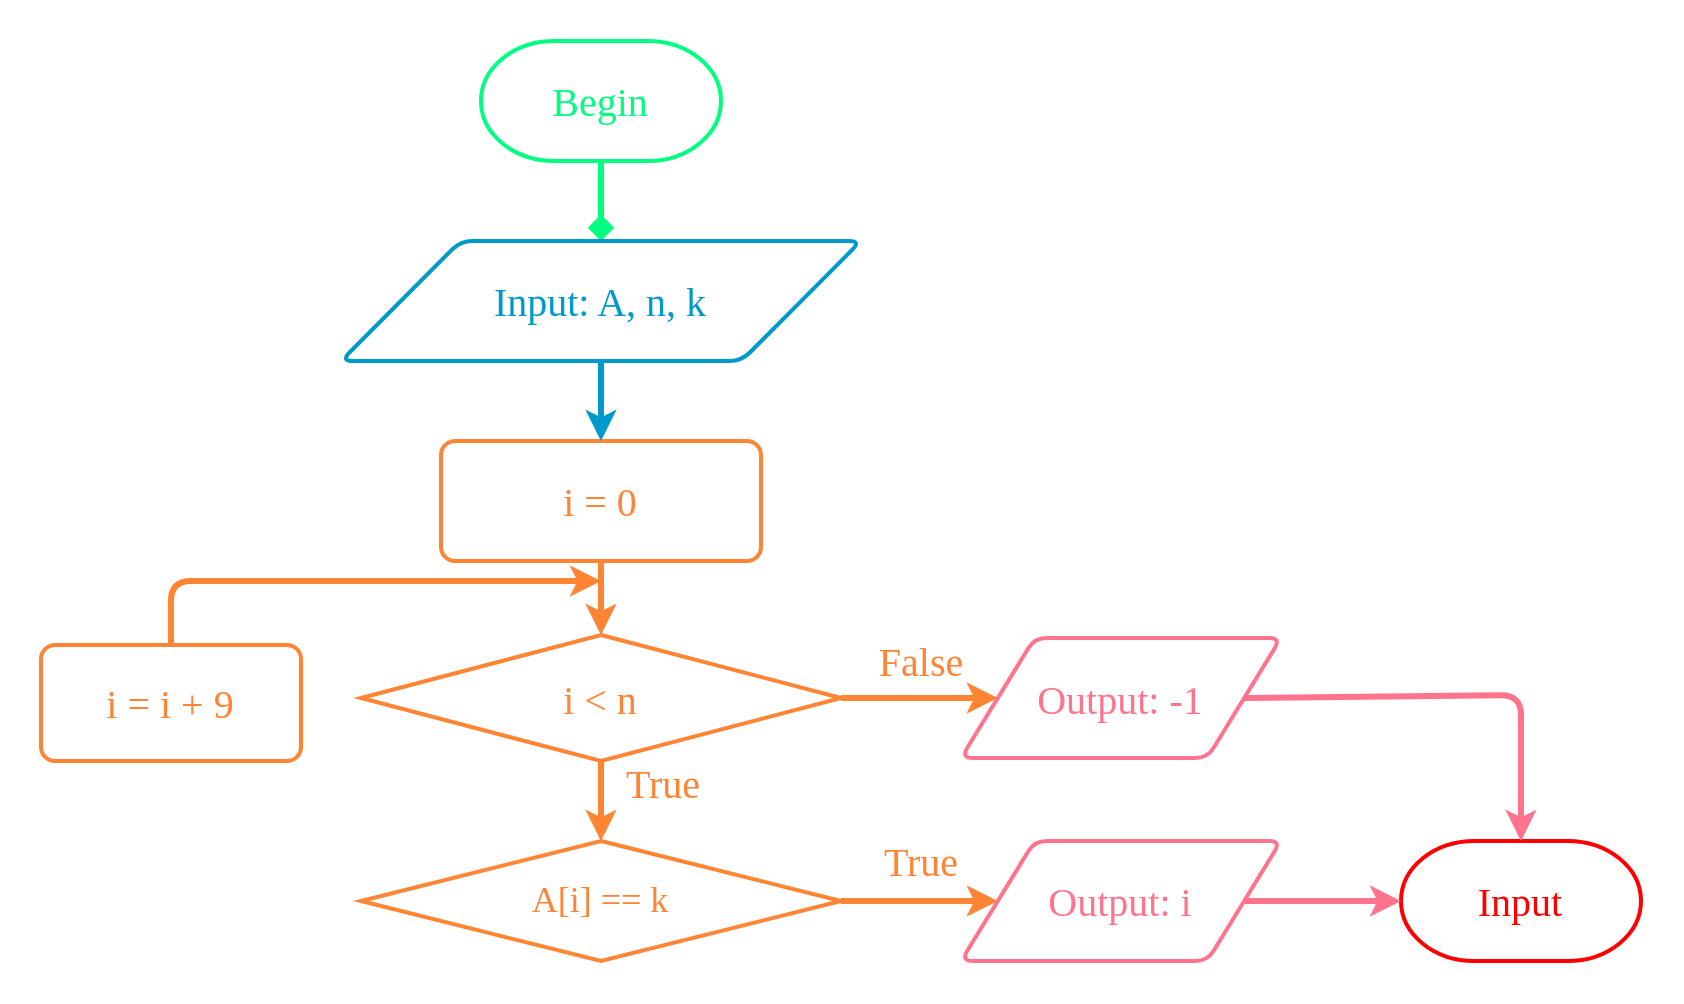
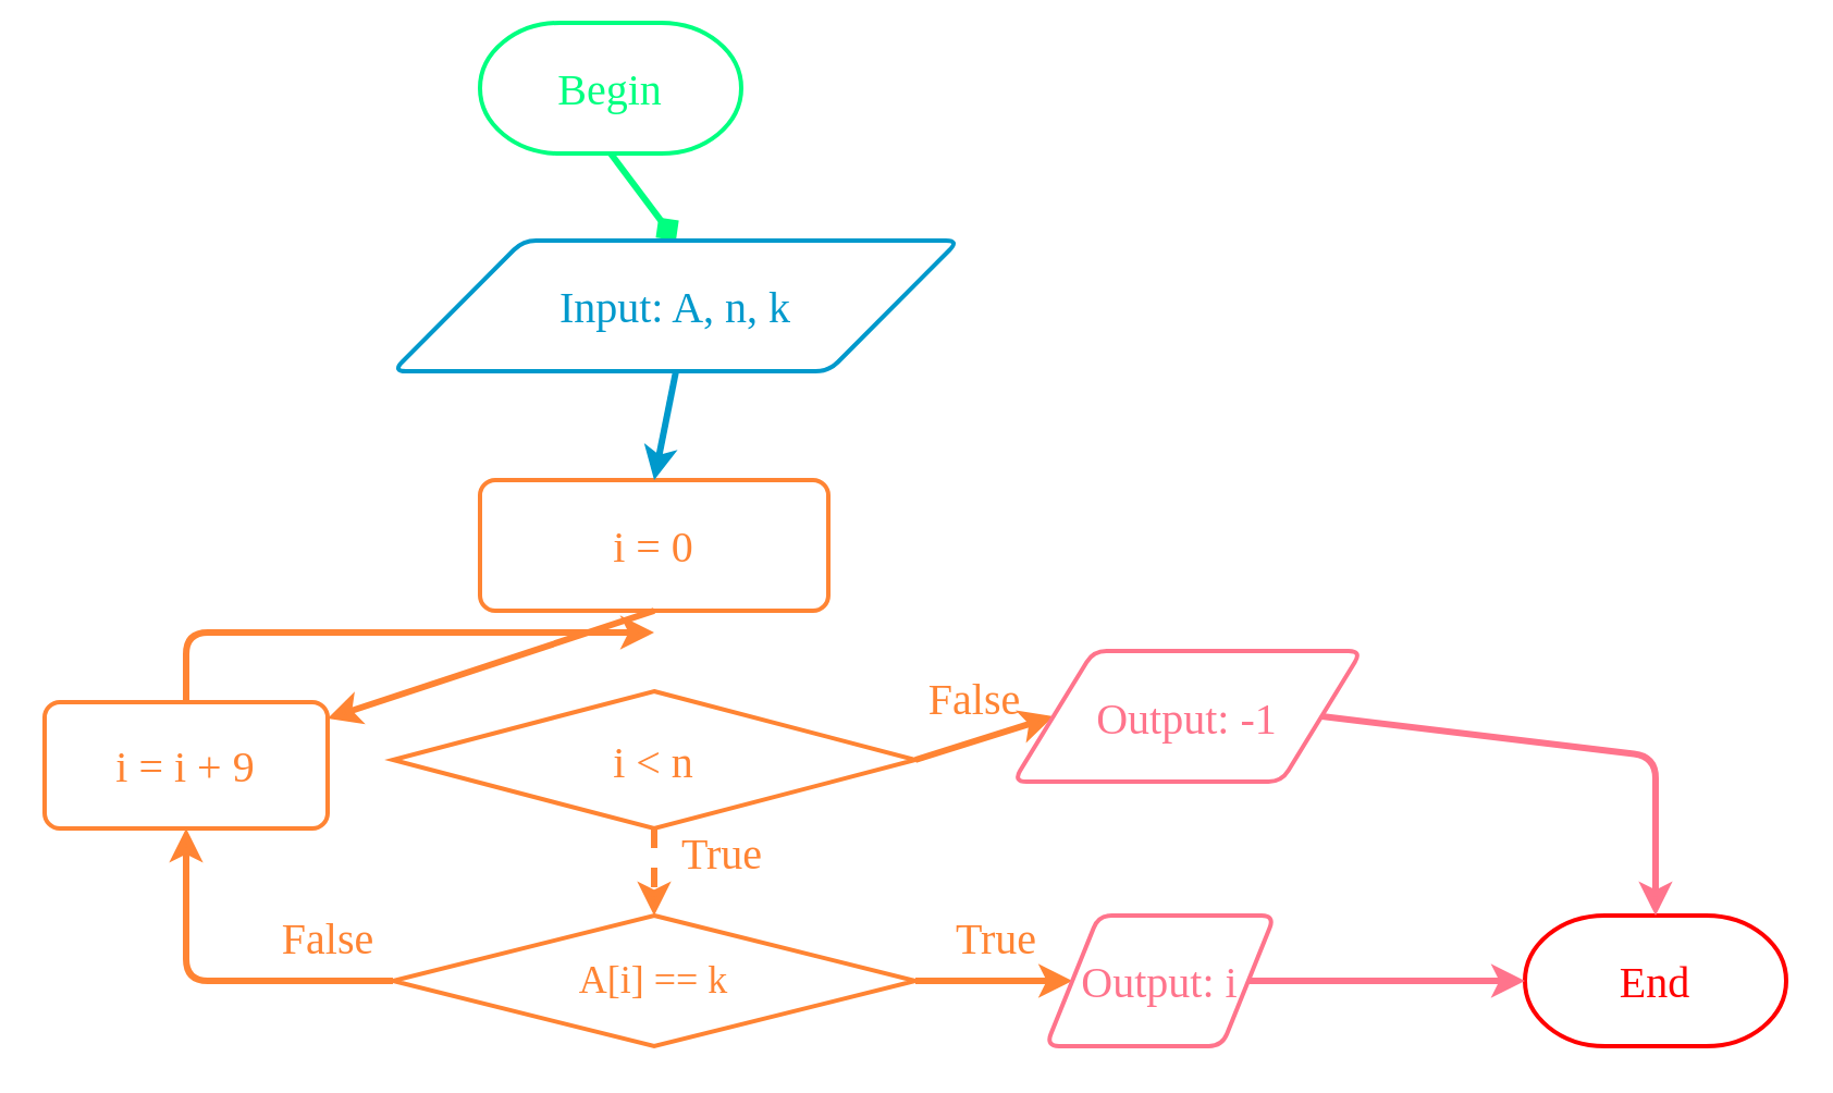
  <mxCell id="0" />
  <mxCell id="1" parent="0" />
- <mxCell id="2" value="Begin" style="strokeWidth=2;html=1;shape=mxgraph.flowchart.terminator;whiteSpace=wrap;fontSize=20;fontFamily=consolas;strokeColor=#00FF80;fontColor=#00FF80;fillColor=none;" parent="1" vertex="1"><mxGeometry x="240" y="20" width="120" height="60" as="geometry" /></mxCell>
+ <mxCell id="2" value="Begin" style="strokeWidth=2;html=1;shape=mxgraph.flowchart.terminator;whiteSpace=wrap;fontSize=20;fontFamily=consolas;strokeColor=#00FF80;fontColor=#00FF80;fillColor=none;" parent="1" vertex="1"><mxGeometry x="220" y="10" width="120" height="60" as="geometry" /></mxCell>
  <mxCell id="3" value="i = 0" style="rounded=1;whiteSpace=wrap;html=1;absoluteArcSize=1;arcSize=14;strokeWidth=2;fontFamily=consolas;fontSize=20;strokeColor=#FF8433;fontColor=#FF8433;fillColor=none;" parent="1" vertex="1"><mxGeometry x="220" y="220" width="160" height="60" as="geometry" /></mxCell>
  <mxCell id="4" value="" style="endArrow=diamond;html=1;fontFamily=consolas;fontSize=20;strokeWidth=3;fillColor=#a20025;strokeColor=#00FF80;exitX=0.5;exitY=1;exitDx=0;exitDy=0;exitPerimeter=0;entryX=0.5;entryY=0;entryDx=0;entryDy=0;" parent="1" source="2" target="19" edge="1"><mxGeometry width="50" height="50" relative="1" as="geometry"><mxPoint x="520" y="340" as="sourcePoint" /><mxPoint x="290" y="40" as="targetPoint" /></mxGeometry></mxCell>
  <mxCell id="5" value="" style="endArrow=classic;html=1;fontFamily=consolas;fontSize=20;strokeWidth=3;fillColor=#a20025;strokeColor=#0099CC;exitX=0.5;exitY=1;exitDx=0;exitDy=0;entryX=0.5;entryY=0;entryDx=0;entryDy=0;" parent="1" source="19" target="3" edge="1"><mxGeometry width="50" height="50" relative="1" as="geometry"><mxPoint x="300" y="160" as="sourcePoint" /><mxPoint x="510" y="210" as="targetPoint" /></mxGeometry></mxCell>
  <mxCell id="6" value="True" style="endArrow=classic;html=1;fontFamily=consolas;fontSize=20;strokeWidth=3;fillColor=#a20025;strokeColor=#FF8433;exitX=1;exitY=0.5;exitDx=0;exitDy=0;exitPerimeter=0;entryX=0;entryY=0.5;entryDx=0;entryDy=0;fontColor=#FF8433;labelBackgroundColor=none;" parent="1" source="12" target="17" edge="1"><mxGeometry x="0.02" y="20" width="50" height="50" relative="1" as="geometry"><mxPoint x="790" y="260" as="sourcePoint" /><mxPoint x="300" y="540" as="targetPoint" /><mxPoint as="offset" /></mxGeometry></mxCell>
  <mxCell id="7" value="i &amp;lt; n" style="strokeWidth=2;html=1;shape=mxgraph.flowchart.decision;whiteSpace=wrap;fontFamily=consolas;fontSize=20;strokeColor=#FF8433;fontColor=#FF8433;fillColor=none;" parent="1" vertex="1"><mxGeometry x="180" y="317" width="240" height="63" as="geometry" /></mxCell>
- <mxCell id="8" value="" style="endArrow=classic;html=1;fontFamily=consolas;fontSize=20;strokeWidth=3;fillColor=#a20025;strokeColor=#FF8433;exitX=0.5;exitY=1;exitDx=0;exitDy=0;entryX=0.5;entryY=0;entryDx=0;entryDy=0;entryPerimeter=0;" parent="1" source="3" target="7" edge="1"><mxGeometry width="50" height="50" relative="1" as="geometry"><mxPoint x="299.5" y="385" as="sourcePoint" /><mxPoint x="299.5" y="445" as="targetPoint" /></mxGeometry></mxCell>
- <mxCell id="9" value="Input" style="strokeWidth=2;html=1;shape=mxgraph.flowchart.terminator;whiteSpace=wrap;fontSize=20;strokeColor=#FF0000;fontColor=#FF0000;fillColor=none;fontFamily=consolas;" parent="1" vertex="1"><mxGeometry x="700" y="420" width="120" height="60" as="geometry" /></mxCell>
+ <mxCell id="8" value="" style="endArrow=classic;html=1;fontFamily=consolas;fontSize=20;strokeWidth=3;fillColor=#a20025;strokeColor=#FF8433;exitX=0.5;exitY=1;exitDx=0;exitDy=0;" parent="1" source="3" target="10" edge="1"><mxGeometry width="50" height="50" relative="1" as="geometry"><mxPoint x="299.5" y="385" as="sourcePoint" /><mxPoint x="299.5" y="445" as="targetPoint" /></mxGeometry></mxCell>
+ <mxCell id="9" value="End" style="strokeWidth=2;html=1;shape=mxgraph.flowchart.terminator;whiteSpace=wrap;fontSize=20;strokeColor=#FF0000;fontColor=#FF0000;fillColor=none;fontFamily=consolas;" parent="1" vertex="1"><mxGeometry x="700" y="420" width="120" height="60" as="geometry" /></mxCell>
  <mxCell id="10" value="i = i + 9" style="rounded=1;whiteSpace=wrap;html=1;absoluteArcSize=1;arcSize=14;strokeWidth=2;fontFamily=consolas;fontSize=20;strokeColor=#FF8433;fontColor=#FF8433;fillColor=none;" parent="1" vertex="1"><mxGeometry x="20" y="322" width="130" height="58" as="geometry" /></mxCell>
  <mxCell id="11" value="" style="endArrow=classic;html=1;fontFamily=consolas;fontSize=20;strokeWidth=3;fillColor=#a20025;strokeColor=#FF8433;exitX=0.5;exitY=0;exitDx=0;exitDy=0;" parent="1" source="10" edge="1"><mxGeometry width="50" height="50" relative="1" as="geometry"><mxPoint x="85" y="310" as="sourcePoint" /><mxPoint x="300" y="290" as="targetPoint" /><Array as="points"><mxPoint x="85" y="290" /></Array></mxGeometry></mxCell>
  <mxCell id="12" value="A[i] == k" style="strokeWidth=2;html=1;shape=mxgraph.flowchart.decision;whiteSpace=wrap;fontFamily=consolas;fontSize=18;strokeColor=#FF8433;fontColor=#FF8433;fillColor=none;" parent="1" vertex="1"><mxGeometry x="180" y="420" width="240" height="60" as="geometry" /></mxCell>
- <mxCell id="13" value="" style="endArrow=classic;html=1;fontFamily=consolas;fontSize=20;strokeWidth=3;fillColor=#a20025;strokeColor=#FF8433;exitX=0.5;exitY=1;exitDx=0;exitDy=0;entryX=0.5;entryY=0;entryDx=0;entryDy=0;entryPerimeter=0;exitPerimeter=0;" parent="1" source="7" target="12" edge="1"><mxGeometry width="50" height="50" relative="1" as="geometry"><mxPoint x="310" y="270" as="sourcePoint" /><mxPoint x="310" y="325" as="targetPoint" /></mxGeometry></mxCell>
+ <mxCell id="13" value="" style="endArrow=classic;html=1;fontFamily=consolas;fontSize=20;strokeWidth=3;fillColor=#a20025;strokeColor=#FF8433;exitX=0.5;exitY=1;exitDx=0;exitDy=0;entryX=0.5;entryY=0;entryDx=0;entryDy=0;entryPerimeter=0;exitPerimeter=0;dashed=1;" parent="1" source="7" target="12" edge="1"><mxGeometry width="50" height="50" relative="1" as="geometry"><mxPoint x="310" y="270" as="sourcePoint" /><mxPoint x="310" y="325" as="targetPoint" /></mxGeometry></mxCell>
  <mxCell id="14" value="True" style="edgeLabel;html=1;align=center;verticalAlign=middle;resizable=0;points=[];fontFamily=consolas;fontSize=20;fontColor=#FF8433;labelBackgroundColor=none;" parent="1" vertex="1" connectable="0"><mxGeometry x="330" y="390.002" as="geometry" /></mxCell>
  <mxCell id="15" value="False" style="endArrow=classic;html=1;fontFamily=consolas;fontSize=20;strokeWidth=3;fillColor=#a20025;strokeColor=#FF8433;exitX=1;exitY=0.5;exitDx=0;exitDy=0;exitPerimeter=0;entryX=0;entryY=0.5;entryDx=0;entryDy=0;fontColor=#FF8433;labelBackgroundColor=none;" parent="1" source="7" target="20" edge="1"><mxGeometry x="0.02" y="19" width="50" height="50" relative="1" as="geometry"><mxPoint x="310" y="385" as="sourcePoint" /><mxPoint x="438.4" y="348.5" as="targetPoint" /><Array as="points" /><mxPoint as="offset" /></mxGeometry></mxCell>
- <mxCell id="17" value="Output: i" style="shape=parallelogram;html=1;strokeWidth=2;perimeter=parallelogramPerimeter;whiteSpace=wrap;rounded=1;arcSize=12;size=0.23;fontSize=20;fontFamily=consolas;strokeColor=#FF748C;fontColor=#ff748c;fillColor=none;" parent="1" vertex="1"><mxGeometry x="480" y="420" width="160" height="60" as="geometry" /></mxCell>
+ <mxCell id="16" value="False" style="endArrow=classic;html=1;fontFamily=consolas;fontSize=20;strokeWidth=3;fillColor=#a20025;strokeColor=#FF8433;exitX=0;exitY=0.5;exitDx=0;exitDy=0;exitPerimeter=0;entryX=0.5;entryY=1;entryDx=0;entryDy=0;fontColor=#FF8433;labelBackgroundColor=none;" parent="1" source="12" target="10" edge="1"><mxGeometry x="-0.636" y="-20" width="50" height="50" relative="1" as="geometry"><mxPoint x="204" y="450" as="sourcePoint" /><mxPoint x="85" y="408" as="targetPoint" /><Array as="points"><mxPoint x="85" y="450" /></Array><mxPoint as="offset" /></mxGeometry></mxCell>
+ <mxCell id="17" value="Output: i" style="shape=parallelogram;html=1;strokeWidth=2;perimeter=parallelogramPerimeter;whiteSpace=wrap;rounded=1;arcSize=12;size=0.23;fontSize=20;fontFamily=consolas;strokeColor=#FF748C;fontColor=#ff748c;fillColor=none;" parent="1" vertex="1"><mxGeometry x="480" y="420" width="105" height="60" as="geometry" /></mxCell>
  <mxCell id="18" value="" style="endArrow=classic;html=1;fontFamily=consolas;fontSize=20;strokeWidth=3;fillColor=#a20025;strokeColor=#FF748C;exitX=1;exitY=0.5;exitDx=0;exitDy=0;fontColor=#ff748c;" parent="1" source="17" edge="1"><mxGeometry width="50" height="50" relative="1" as="geometry"><mxPoint x="630" y="450" as="sourcePoint" /><mxPoint x="700" y="450" as="targetPoint" /></mxGeometry></mxCell>
- <mxCell id="19" value="Input: A, n, k&lt;i&gt;&lt;br&gt;&lt;/i&gt;" style="shape=parallelogram;html=1;strokeWidth=2;perimeter=parallelogramPerimeter;whiteSpace=wrap;rounded=1;arcSize=12;size=0.23;fontSize=20;fontFamily=consolas;strokeColor=#0099CC;fillColor=none;gradientColor=#ffd966;fontColor=#0099CC;" parent="1" vertex="1"><mxGeometry x="170" y="120" width="260" height="60" as="geometry" /></mxCell>
- <mxCell id="20" value="Output: -1" style="shape=parallelogram;html=1;strokeWidth=2;perimeter=parallelogramPerimeter;whiteSpace=wrap;rounded=1;arcSize=12;size=0.23;fontSize=20;fontFamily=consolas;strokeColor=#FF748C;fontColor=#ff748c;fillColor=none;" parent="1" vertex="1"><mxGeometry x="480" y="318.5" width="160" height="60" as="geometry" /></mxCell>
+ <mxCell id="19" value="Input: A, n, k&lt;i&gt;&lt;br&gt;&lt;/i&gt;" style="shape=parallelogram;html=1;strokeWidth=2;perimeter=parallelogramPerimeter;whiteSpace=wrap;rounded=1;arcSize=12;size=0.23;fontSize=20;fontFamily=consolas;strokeColor=#0099CC;fillColor=none;gradientColor=#ffd966;fontColor=#0099CC;" parent="1" vertex="1"><mxGeometry x="180" y="110" width="260" height="60" as="geometry" /></mxCell>
+ <mxCell id="20" value="Output: -1" style="shape=parallelogram;html=1;strokeWidth=2;perimeter=parallelogramPerimeter;whiteSpace=wrap;rounded=1;arcSize=12;size=0.23;fontSize=20;fontFamily=consolas;strokeColor=#FF748C;fontColor=#ff748c;fillColor=none;" parent="1" vertex="1"><mxGeometry x="465" y="298.5" width="160" height="60" as="geometry" /></mxCell>
  <mxCell id="21" value="" style="endArrow=classic;html=1;fontFamily=consolas;fontSize=20;strokeWidth=3;fillColor=#a20025;strokeColor=#FF748C;exitX=1;exitY=0.5;exitDx=0;exitDy=0;entryX=0.5;entryY=0;entryDx=0;entryDy=0;entryPerimeter=0;fontColor=#ff748c;" parent="1" source="20" target="9" edge="1"><mxGeometry width="50" height="50" relative="1" as="geometry"><mxPoint x="390" y="358.5" as="sourcePoint" /><mxPoint x="508.4" y="357" as="targetPoint" /><Array as="points"><mxPoint x="760" y="347" /></Array></mxGeometry></mxCell>
